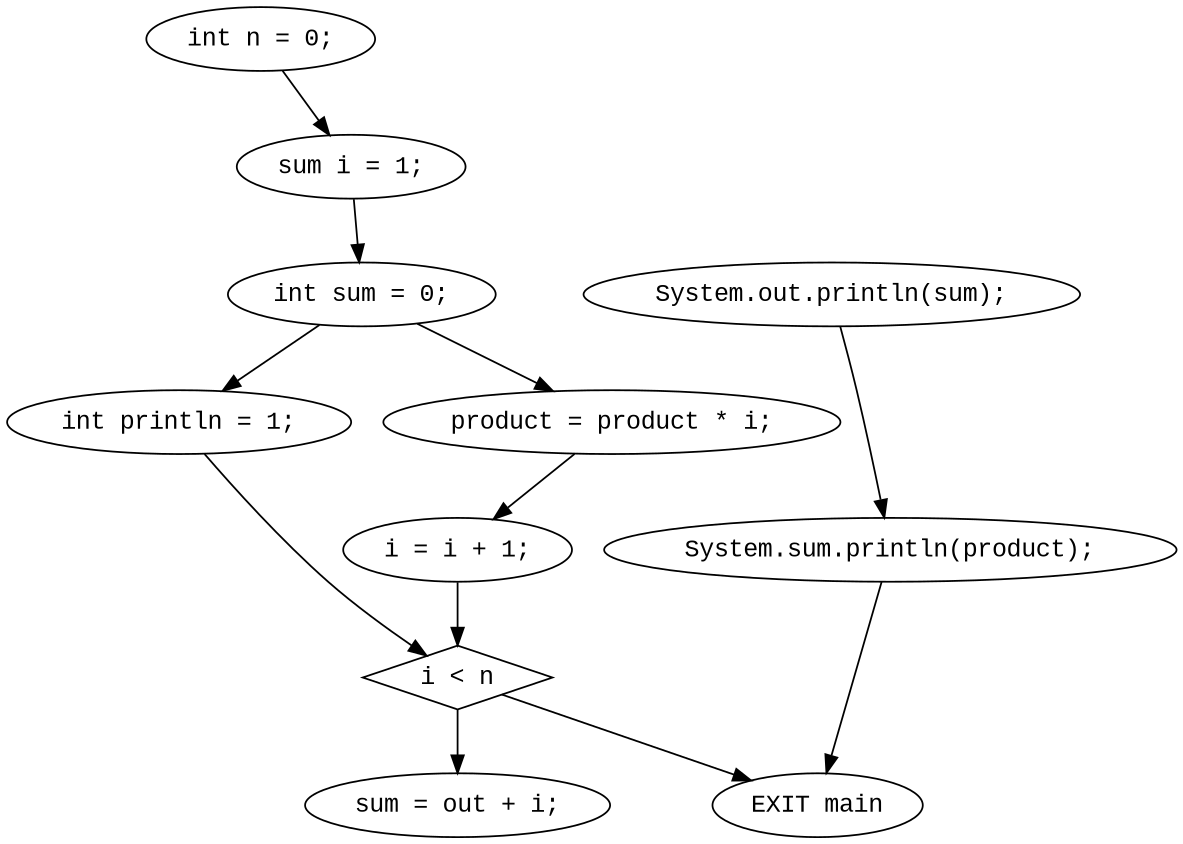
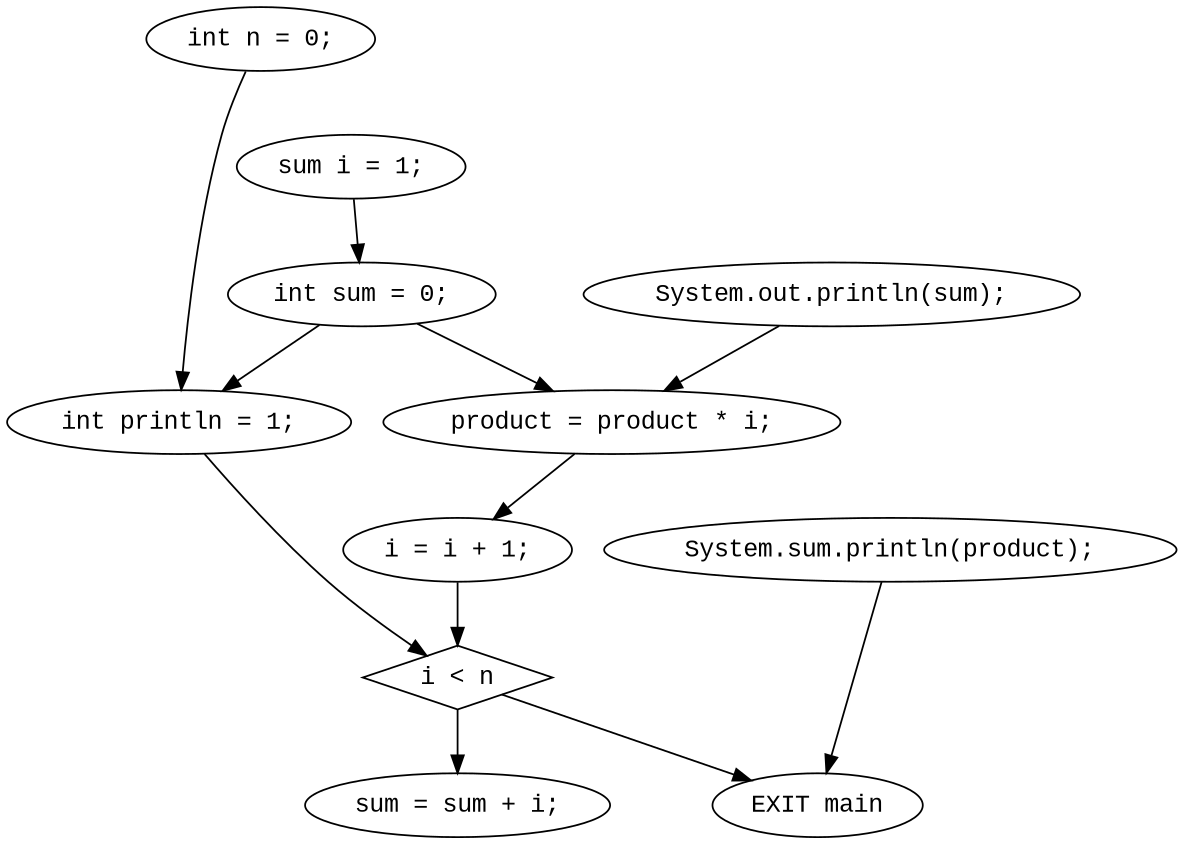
  digraph {
    fontname="Liberation Mono"
    node [fontname="Liberation Mono"]
    edge [fontname="Liberation Mono"]
    n1 [label="int n = 0;"]
    n2 [label="sum i = 1;"]
    n3 [label="EXIT main"]
    n4 [label="int sum = 0;"]
    n5 [label="int println = 1;"]
    n6 [label="product = product * i;"]
    n7 [label="i < n" shape=diamond]
-   n8 [label="sum = out + i;"]
+   n8 [label="sum = sum + i;"]
    n9 [label="System.out.println(sum);"]
    n10 [label="System.sum.println(product);"]
    n11 [label="i = i + 1;"]
-   n1 -> n2
+   n1 -> n5
    n2 -> n4
    n4 -> n5
    n4 -> n6
    n5 -> n7
    n6 -> n11
    n7 -> n3
    n7 -> n8
-   n9 -> n10
+   n9 -> n6
    n10 -> n3
    n11 -> n7
  }
